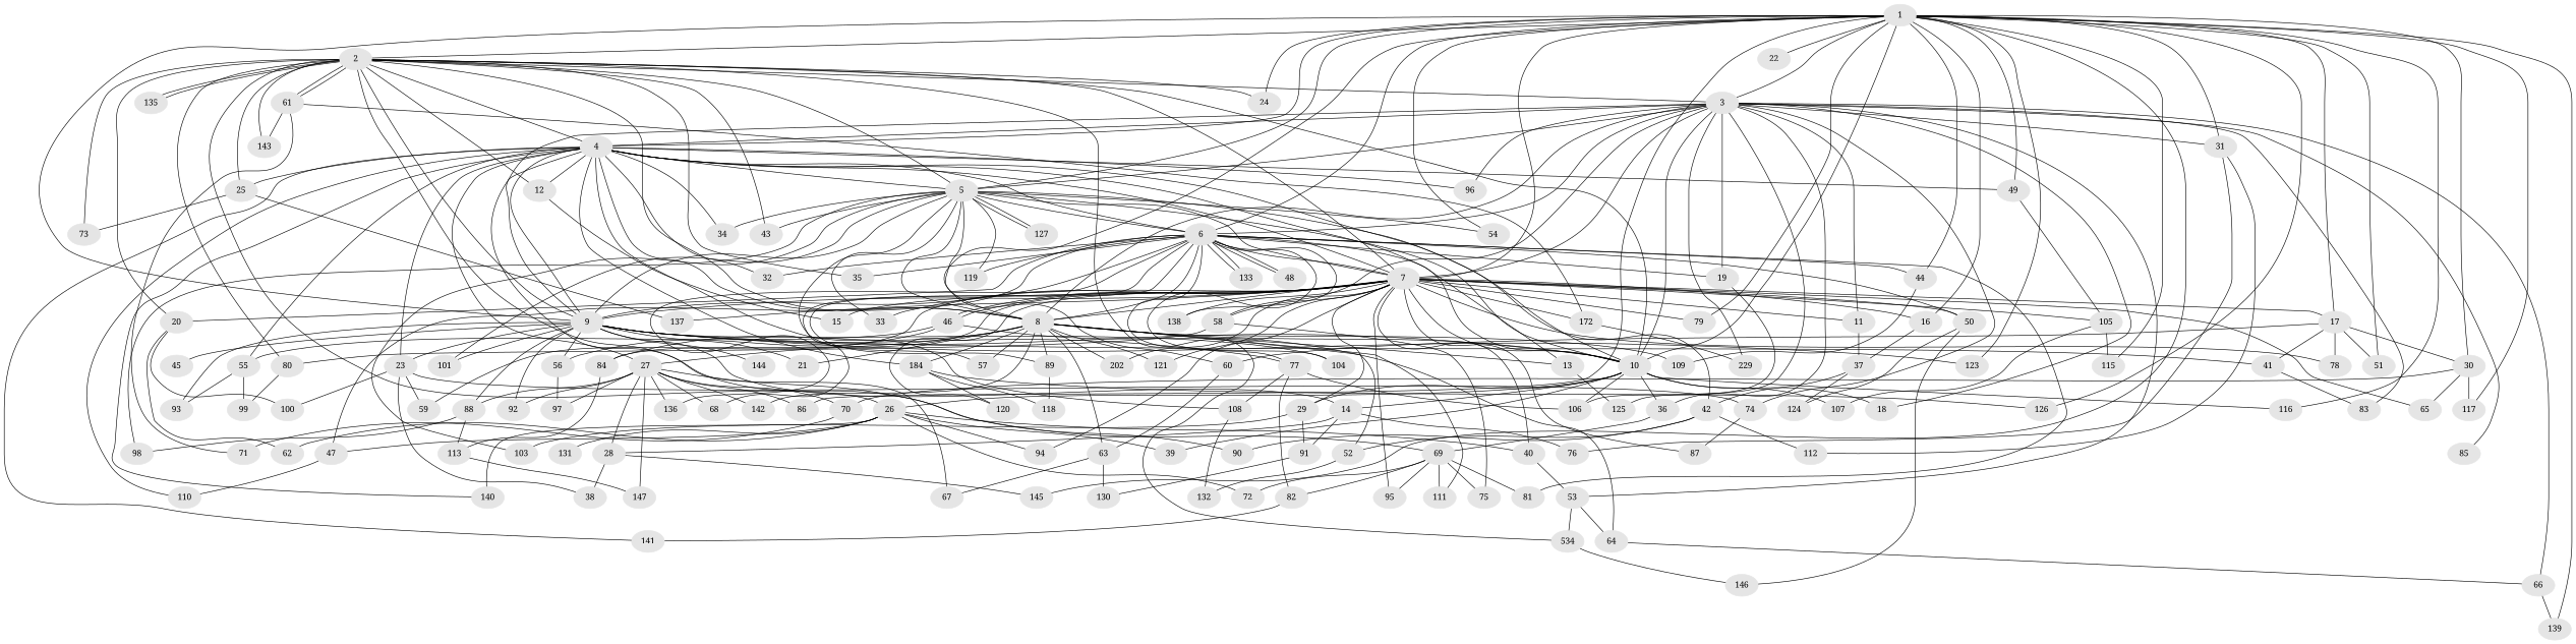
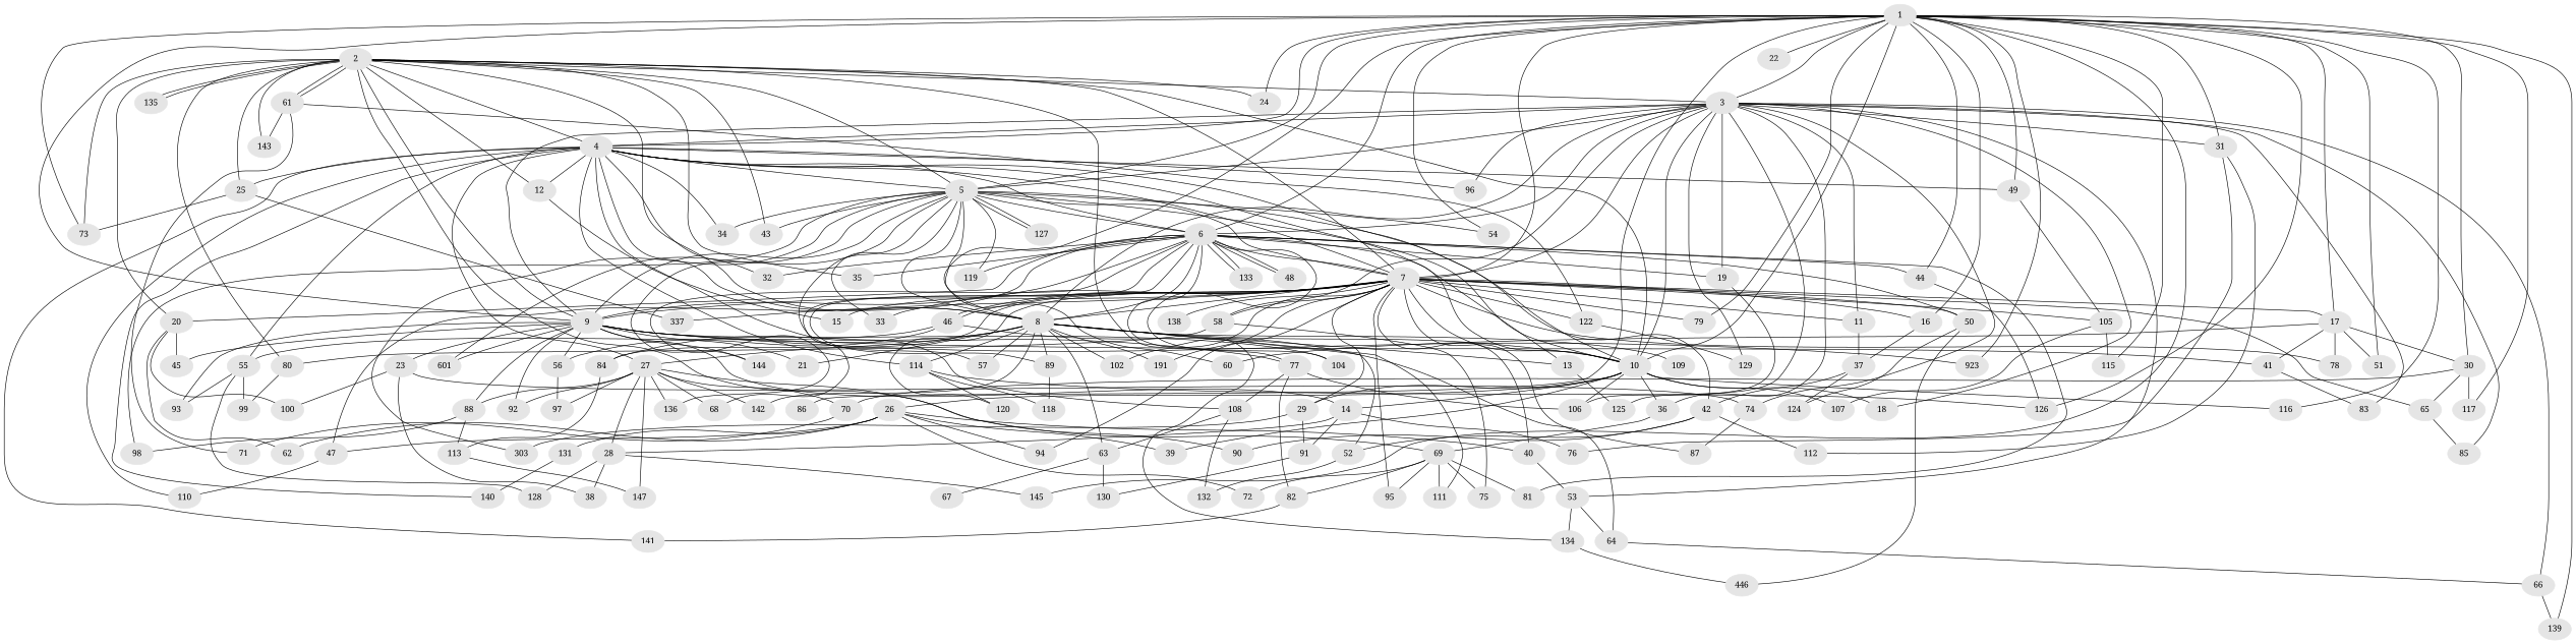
  graph {
    fontname="Noto Serif"
    node [color=gray90 fontname="Noto Serif" style=filled]
    edge [fontname="Noto Serif"]
    1
    2
    3
    4
    5
    6
    7
    8
    9
    10
    16
    17
    22
    24
    30
    31
    44
    49
    51
    54
    79
    86
    115
    116
    117
-   123
+   123 [label=923]
    126
    139
    145
    12
    20
    25
    26
    35
    43
    61
    73
    80
    90
-   134 [label=534]
+   134
    135
    143
    11
    18
    19
    36
    53
    58
    66
    74
    83
    85
    96
    125
-   129 [label=229]
+   129
    13
    23
    27
    32
    34
    55
    67
    108
    110
-   114 [label=184]
+   114
    140
    141
    33
    42
    57
    60
    98
-   101
-   103
+   101 [label=601]
+   103 [label=303]
    119
    127
    144
    47
    48
    50
    68
    77
    81
    89
    104
    133
    136
    138
    15
    29
    40
    46
-   59
    65
    78
    84
    87
    94
    95
-   102 [label=202]
+   102
    105
    120
-   121
-   122 [label=172]
-   137
+   121 [label=191]
+   122
+   137 [label=337]
    21
    52
    63
    109
    111
    142
    14
    41
    45
    56
    88
    92
    93
    39
    107
    106
    37
    70
    76
    112
    62
    100
    72
    131
    71
    99
-   146
+   146 [label=446]
    69
    64
    75
    38
    28
    97
    147
+   128
    132
    118
    124
    82
    91
    113
    130
-   1 -- 2
+   1 -- 73
    1 -- 3
    1 -- 4
    1 -- 5
    1 -- 6
    1 -- 7
    1 -- 8
    1 -- 9
    1 -- 10
    1 -- 16
    1 -- 17
    1 -- 22
    1 -- 24
    1 -- 30
    1 -- 31
    1 -- 44
    1 -- 49
    1 -- 51
    1 -- 54
    1 -- 79
    1 -- 86
    1 -- 115
    1 -- 116
    1 -- 117
    1 -- 123
    1 -- 126
    1 -- 139
    1 -- 145
    2 -- 3
    2 -- 4
    2 -- 5
    2 -- 7
    2 -- 8
    2 -- 9
    2 -- 10
    2 -- 24
    2 -- 12
    2 -- 20
    2 -- 25
-   2 -- 26
    2 -- 35
    2 -- 43
    2 -- 61
    2 -- 61
    2 -- 73
    2 -- 80
    2 -- 90
    2 -- 134
    2 -- 135
    2 -- 135
    2 -- 143
    3 -- 4
    3 -- 5
    3 -- 6
    3 -- 7
    3 -- 8
    3 -- 9
    3 -- 10
    3 -- 31
    3 -- 11
    3 -- 18
    3 -- 19
    3 -- 36
    3 -- 53
    3 -- 58
    3 -- 66
    3 -- 74
    3 -- 83
    3 -- 85
    3 -- 96
    3 -- 125
    3 -- 129
    4 -- 5
    4 -- 6
    4 -- 7
    4 -- 8
-   4 -- 9
    4 -- 10
    4 -- 49
    4 -- 12
    4 -- 25
    4 -- 96
    4 -- 13
-   4 -- 23
    4 -- 27
    4 -- 32
    4 -- 34
    4 -- 55
-   4 -- 67
    4 -- 108
    4 -- 110
    4 -- 114
    4 -- 140
    4 -- 141
    5 -- 6
    5 -- 7
    5 -- 8
    5 -- 9
    5 -- 10
    5 -- 54
    5 -- 43
    5 -- 34
    5 -- 33
    5 -- 42
    5 -- 57
    5 -- 60
    5 -- 98
    5 -- 101
    5 -- 103
    5 -- 119
    5 -- 127
    5 -- 127
+   5 -- 144
    6 -- 7
    6 -- 8
    6 -- 9
    6 -- 10
    6 -- 44
    6 -- 20
    6 -- 35
    6 -- 19
    6 -- 32
    6 -- 119
    6 -- 47
    6 -- 48
    6 -- 48
    6 -- 50
    6 -- 68
    6 -- 77
    6 -- 81
    6 -- 89
    6 -- 104
    6 -- 133
    6 -- 133
    6 -- 136
-   6 -- 138
    7 -- 8
    7 -- 9
    7 -- 10
    7 -- 16
    7 -- 17
    7 -- 79
    7 -- 11
    7 -- 58
    7 -- 33
    7 -- 50
    7 -- 138
    7 -- 15
    7 -- 29
    7 -- 40
    7 -- 46
    7 -- 46
-   7 -- 59
    7 -- 65
    7 -- 78
    7 -- 84
    7 -- 87
    7 -- 94
    7 -- 95
    7 -- 102
    7 -- 105
    7 -- 120
    7 -- 121
    7 -- 122
    7 -- 137
    8 -- 10
    8 -- 13
    8 -- 27
    8 -- 114
    8 -- 57
    8 -- 89
    8 -- 84
    8 -- 102
    8 -- 121
    8 -- 21
    8 -- 52
    8 -- 63
    8 -- 109
    8 -- 111
    8 -- 142
-   9 -- 10
    9 -- 123
    9 -- 23
    9 -- 101
    9 -- 144
    9 -- 77
    9 -- 104
    9 -- 21
    9 -- 14
    9 -- 41
    9 -- 45
    9 -- 56
    9 -- 88
    9 -- 92
    9 -- 93
    10 -- 116
    10 -- 26
    10 -- 18
    10 -- 36
    10 -- 29
    10 -- 14
    10 -- 39
    10 -- 107
    10 -- 106
    16 -- 37
    17 -- 30
    17 -- 51
    17 -- 60
    17 -- 78
    17 -- 41
    30 -- 117
    30 -- 65
    30 -- 70
    31 -- 76
    31 -- 112
-   44 -- 109
+   44 -- 126
    49 -- 105
    12 -- 15
+   20 -- 45
    20 -- 62
    20 -- 100
    25 -- 73
    25 -- 137
-   26 -- 140
+   131 -- 140
    26 -- 47
    26 -- 40
    26 -- 94
    26 -- 39
    26 -- 62
    26 -- 72
    26 -- 131
    61 -- 143
    61 -- 122
    61 -- 71
    80 -- 99
    134 -- 146
    11 -- 37
    19 -- 106
    36 -- 69
    53 -- 134
    53 -- 64
    58 -- 80
    58 -- 75
    66 -- 139
    74 -- 87
    13 -- 125
    23 -- 74
-   23 -- 59
    23 -- 100
    23 -- 38
-   27 -- 86
    27 -- 68
    27 -- 136
    27 -- 142
    27 -- 88
    27 -- 92
    27 -- 70
    27 -- 69
    27 -- 28
    27 -- 97
    27 -- 147
    55 -- 93
    55 -- 99
+   55 -- 128
    108 -- 132
    114 -- 126
    114 -- 120
    114 -- 118
    42 -- 90
    42 -- 52
    42 -- 112
-   60 -- 63
+   108 -- 63
    47 -- 110
    50 -- 146
    50 -- 124
    77 -- 108
    77 -- 106
    77 -- 82
    89 -- 118
    29 -- 103
    29 -- 91
    40 -- 53
    46 -- 55
    46 -- 56
    46 -- 64
+   65 -- 85
    84 -- 113
    105 -- 115
    105 -- 107
    122 -- 129
    52 -- 132
    63 -- 67
    63 -- 130
    14 -- 76
    14 -- 28
    14 -- 91
    41 -- 83
    56 -- 97
    88 -- 98
    88 -- 113
    37 -- 42
    37 -- 124
    70 -- 71
    69 -- 81
    69 -- 95
    69 -- 111
    69 -- 72
    69 -- 75
    69 -- 82
    64 -- 66
    28 -- 145
    28 -- 38
+   28 -- 128
    82 -- 141
    91 -- 130
    113 -- 147
  }
